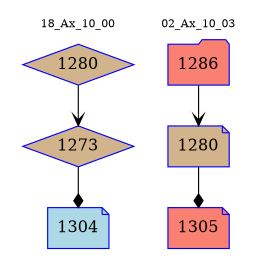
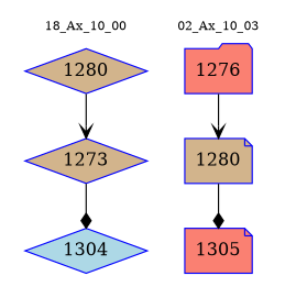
  digraph {
    node [color=blue fillcolor=tan shape=diamond style=filled]
    edge [arrowhead=vee color=black]
    n1 [label=1280]
    n2 [label=1273]
-   n3 [fillcolor=lightblue label=1304 shape=note]
-   n4 [fillcolor=salmon label=1286 shape=folder]
+   n3 [fillcolor=lightblue label=1304]
+   n4 [fillcolor=salmon label=1276 shape=folder]
    n5 [label=1280 shape=note]
    n6 [fillcolor=salmon label=1305 shape=note]
    subgraph cluster_1 {
      color=white
      fontsize=10
      label="18_Ax_10_00"
      n1
      n2
      n3
    }
    subgraph cluster_2 {
      color=white
      fontsize=10
      label="02_Ax_10_03"
      n4
      n5
      n6
    }
    n1 -> n2
    n2 -> n3 [arrowhead=diamond]
    n4 -> n5
    n5 -> n6 [arrowhead=diamond]
  }
